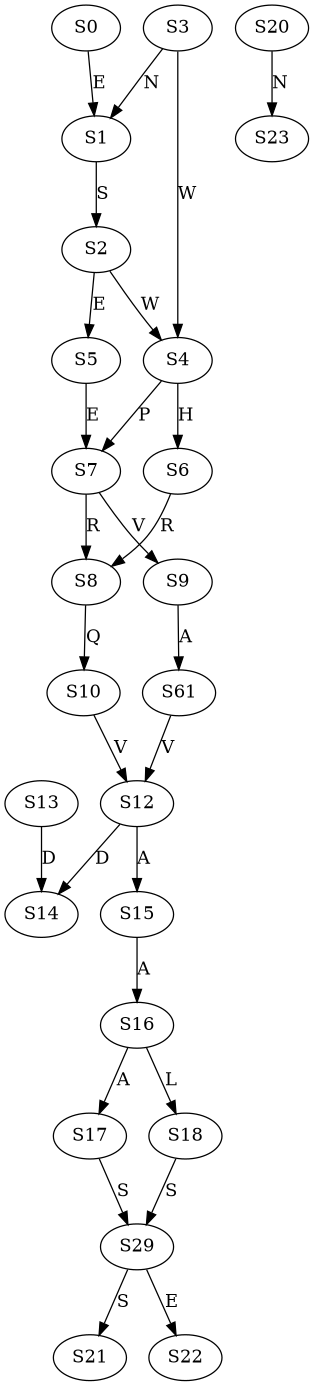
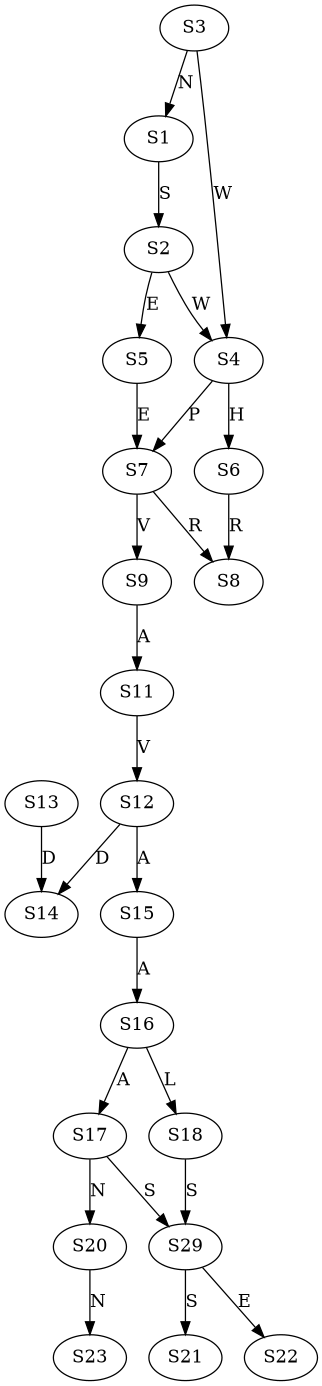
  strict digraph {
-   S0
    S1
    S2
    S4
    S5
    S3
    S6
    S7
    S8
    S9
-   S10
-   S11 [label=S61]
+   S11
    S12
    S14
    S15
    S13
    S16
    S17
    S18
    n20 [label=S29]
    S20
    S21
    S22
    S23
-   S0 -> S1 [label=E]
    S1 -> S2 [label=S]
    S2 -> S4 [label=W]
    S2 -> S5 [label=E]
    S4 -> S6 [label=H]
    S4 -> S7 [label=P]
    S5 -> S7 [label=E]
    S3 -> S1 [label=N]
    S3 -> S4 [label=W]
    S6 -> S8 [label=R]
    S7 -> S8 [label=R]
    S7 -> S9 [label=V]
-   S8 -> S10 [label=Q]
    S9 -> S11 [label=A]
-   S10 -> S12 [label=V]
    S11 -> S12 [label=V]
    S12 -> S14 [label=D]
    S12 -> S15 [label=A]
    S15 -> S16 [label=A]
    S13 -> S14 [label=D]
    S16 -> S17 [label=A]
    S16 -> S18 [label=L]
    S17 -> n20 [label=S]
+   S17 -> S20 [label=N]
    S18 -> n20 [label=S]
    n20 -> S21 [label=S]
    n20 -> S22 [label=E]
    S20 -> S23 [label=N]
  }
